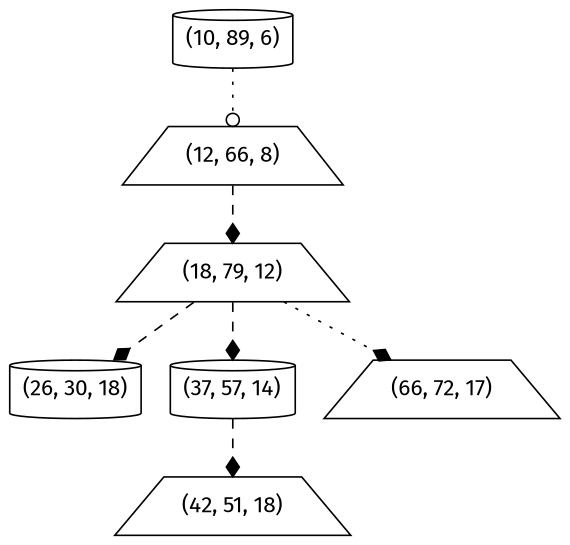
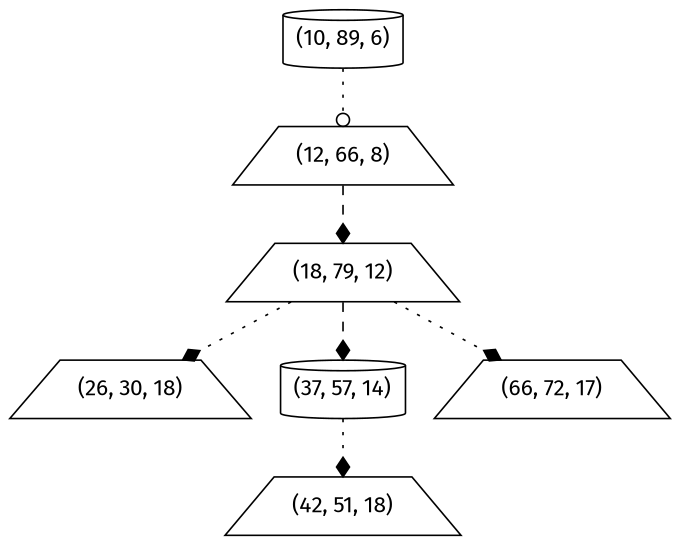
  digraph {
    fontname="Fira Sans"
    node [fontname="Fira Sans" shape=trapezium]
    edge [arrowhead=diamond fontname="Fira Sans" style=dashed]
    n1 [label="(12, 66, 8)"]
    "(10, 89, 6)" [shape=cylinder]
    "(18, 79, 12)"
-   "(26, 30, 18)" [shape=cylinder]
+   "(26, 30, 18)"
    "(37, 57, 14)" [shape=cylinder]
    "(66, 72, 17)"
    "(42, 51, 18)"
    n1 -> "(18, 79, 12)"
    "(10, 89, 6)" -> n1 [arrowhead=odot style=dotted]
-   "(18, 79, 12)" -> "(26, 30, 18)"
+   "(18, 79, 12)" -> "(26, 30, 18)" [style=dotted]
    "(18, 79, 12)" -> "(37, 57, 14)"
    "(18, 79, 12)" -> "(66, 72, 17)" [style=dotted]
-   "(37, 57, 14)" -> "(42, 51, 18)"
+   "(37, 57, 14)" -> "(42, 51, 18)" [style=dotted]
  }
